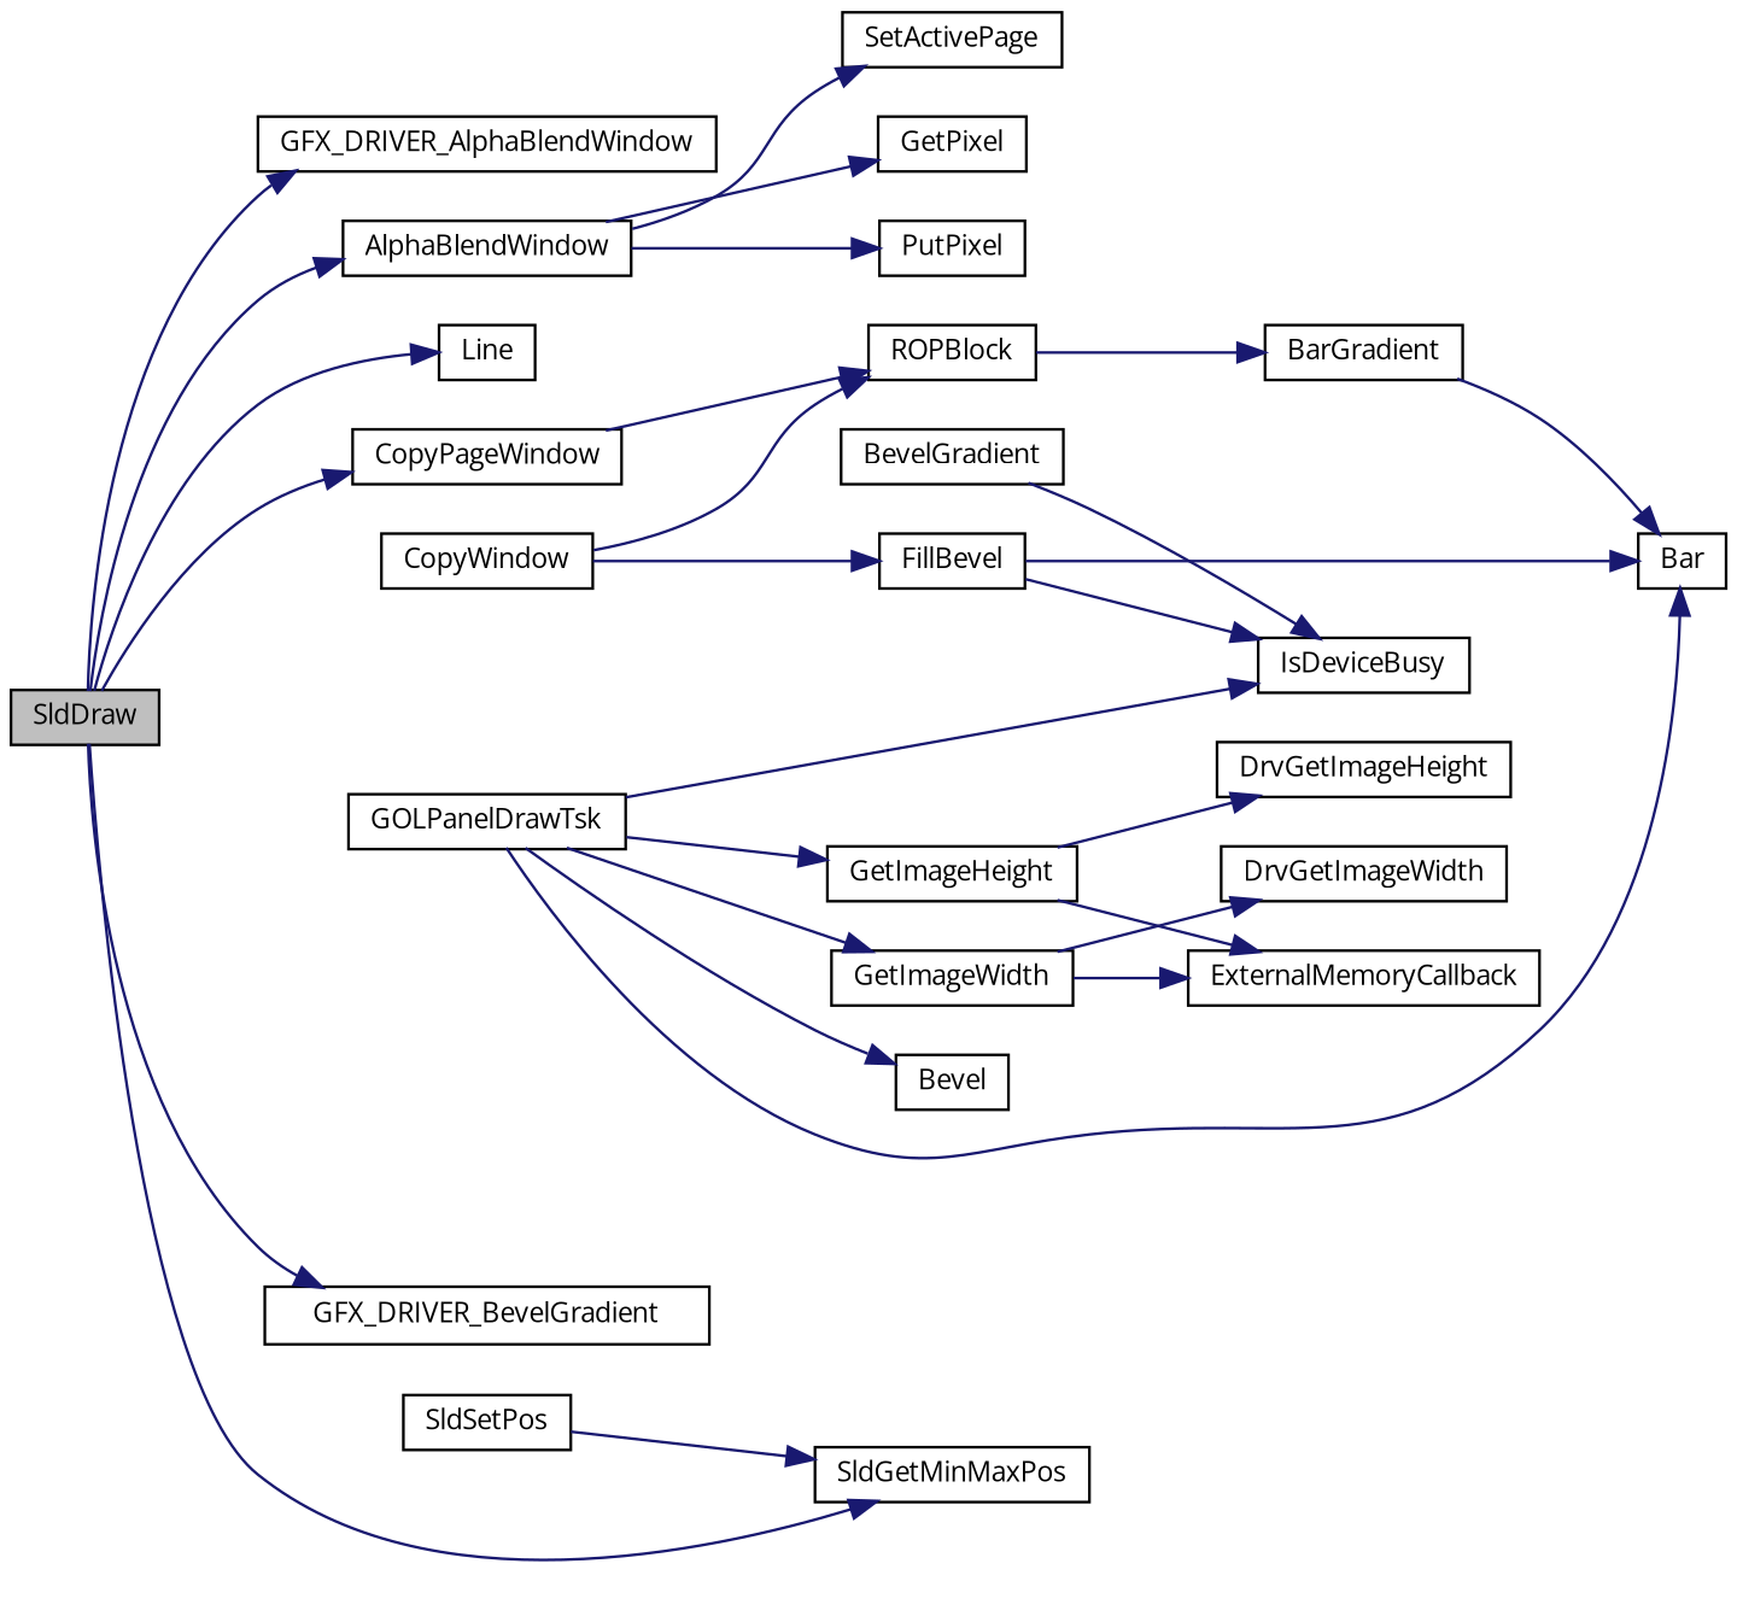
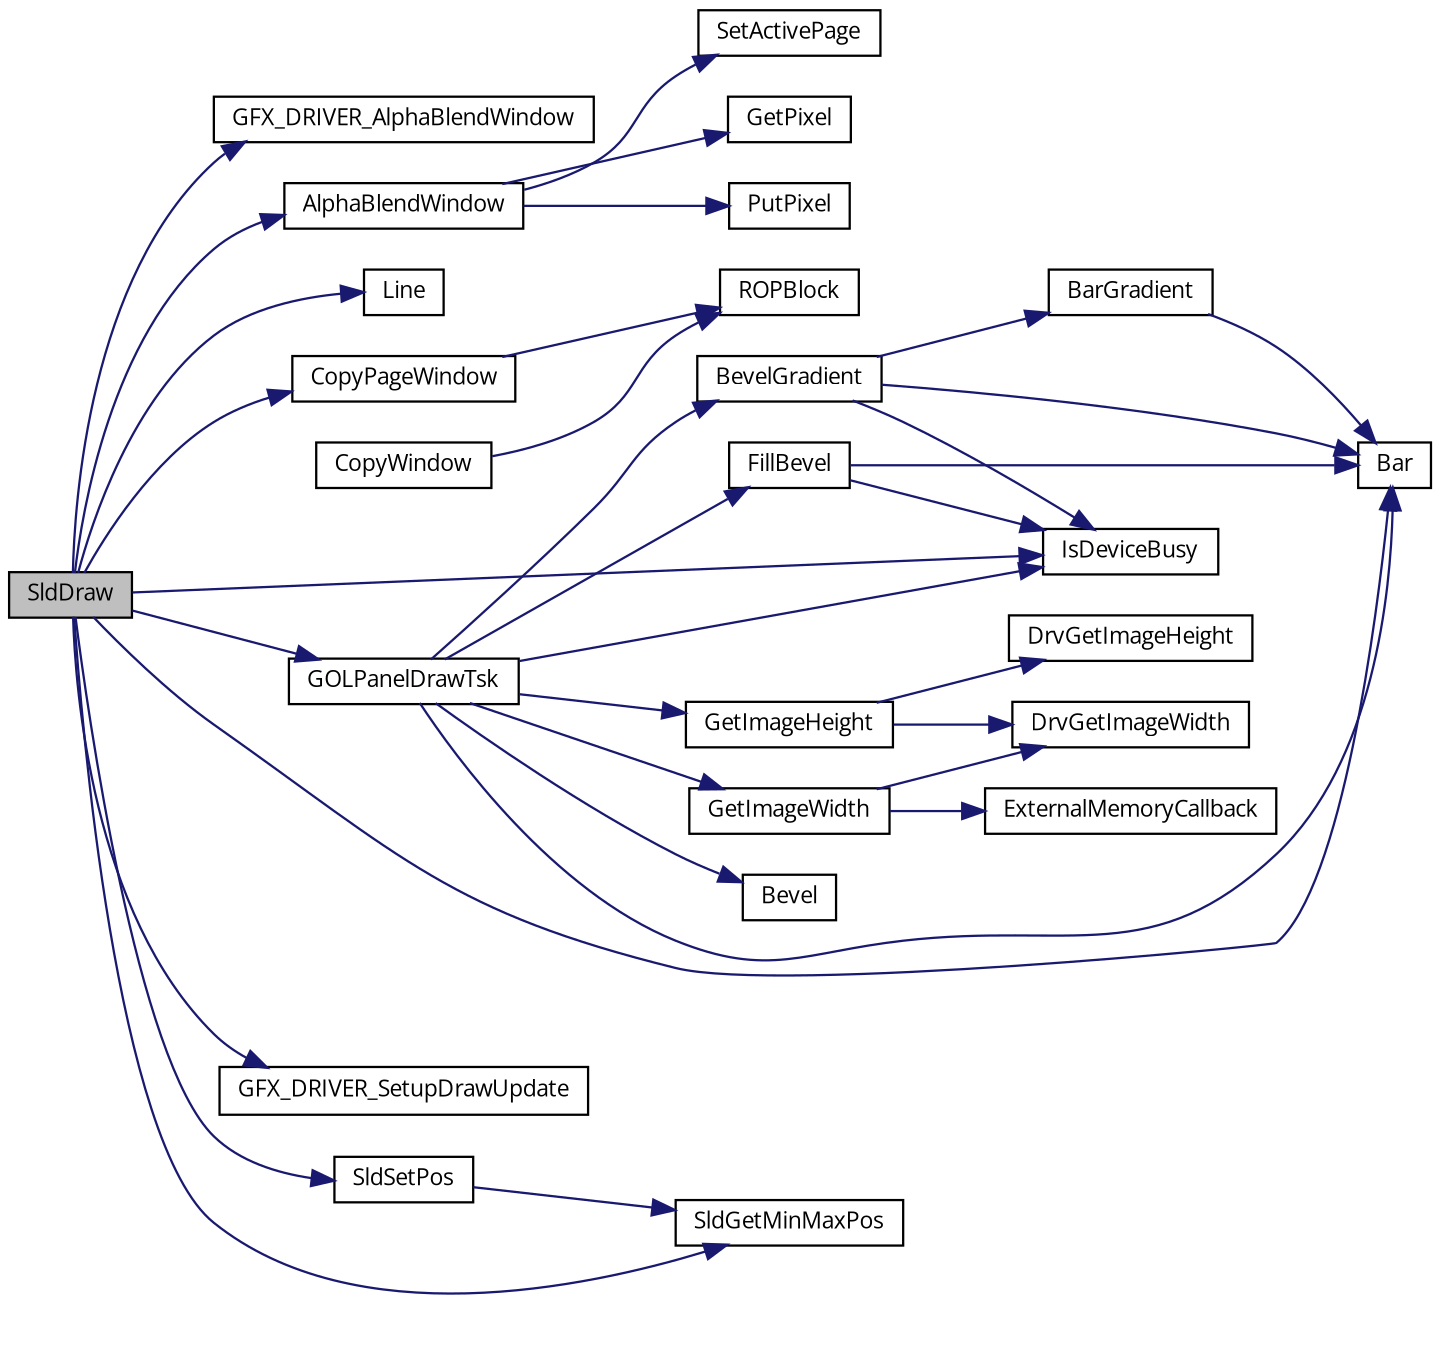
  digraph {
    fontname="Open Sans"
    rankdir=LR
    node [color=black fillcolor=white fontname="Open Sans" fontsize=10 shape=record style=filled]
    edge [color=midnightblue fontname="Open Sans" fontsize=10 labelfontname=Helvetica labelfontsize=10 style=solid]
    n1 [fillcolor=grey75 fontcolor=black height=0.2 label=SldDraw width=0.4]
    n2 [height=0.2 label=CopyPageWindow width=0.4]
    n3 [height=0.2 label=IsDeviceBusy width=0.4]
-   n4 [height=0.2 label=GFX_DRIVER_BevelGradient width=0.4]
+   n4 [height=0.2 label=GFX_DRIVER_SetupDrawUpdate width=0.4]
    n5 [height=0.2 label=SldGetMinMaxPos width=0.4]
    n6 [height=0.2 label=SldSetPos width=0.4]
    n7 [height=0.2 label=Bar width=0.4]
    n8 [height=0.2 label=GFX_DRIVER_AlphaBlendWindow width=0.4]
    n9 [height=0.2 label=AlphaBlendWindow width=0.4]
    n10 [height=0.2 label=GOLPanelDrawTsk width=0.4]
    n11 [height=0.2 label=Line width=0.4]
    n12 [height=0.2 label=ROPBlock width=0.4]
    n13 [height=0.2 label=SetActivePage width=0.4]
    n14 [height=0.2 label=GetPixel width=0.4]
    n15 [height=0.2 label=PutPixel width=0.4]
    n16 [height=0.2 label=GetImageWidth width=0.4]
    n17 [height=0.2 label=GetImageHeight width=0.4]
    n18 [height=0.2 label=BevelGradient width=0.4]
    n19 [height=0.2 label=FillBevel width=0.4]
    n20 [height=0.2 label=Bevel width=0.4]
    n21 [height=0.2 label=CopyWindow width=0.4]
    n22 [height=0.2 label=DrvGetImageWidth width=0.4]
    n23 [height=0.2 label=ExternalMemoryCallback width=0.4]
    n24 [height=0.2 label=DrvGetImageHeight width=0.4]
    n25 [height=0.2 label=BarGradient width=0.4]
    n1 -> n2
+   n1 -> n3
    n1 -> n4
    n1 -> n5
+   n1 -> n6
+   n1 -> n7
    n1 -> n8
    n1 -> n9
+   n1 -> n10
    n1 -> n11
    n2 -> n12
    n6 -> n5
    n9 -> n13
    n9 -> n14
    n9 -> n15
    n10 -> n3
    n10 -> n7
    n10 -> n16
    n10 -> n17
-   n21 -> n19
+   n10 -> n18
+   n10 -> n19
    n10 -> n20
    n16 -> n22
    n16 -> n23
-   n17 -> n23
+   n17 -> n22
    n17 -> n24
    n18 -> n3
-   n12 -> n25
+   n18 -> n7
+   n18 -> n25
    n19 -> n3
    n19 -> n7
    n21 -> n12
    n25 -> n7
  }
